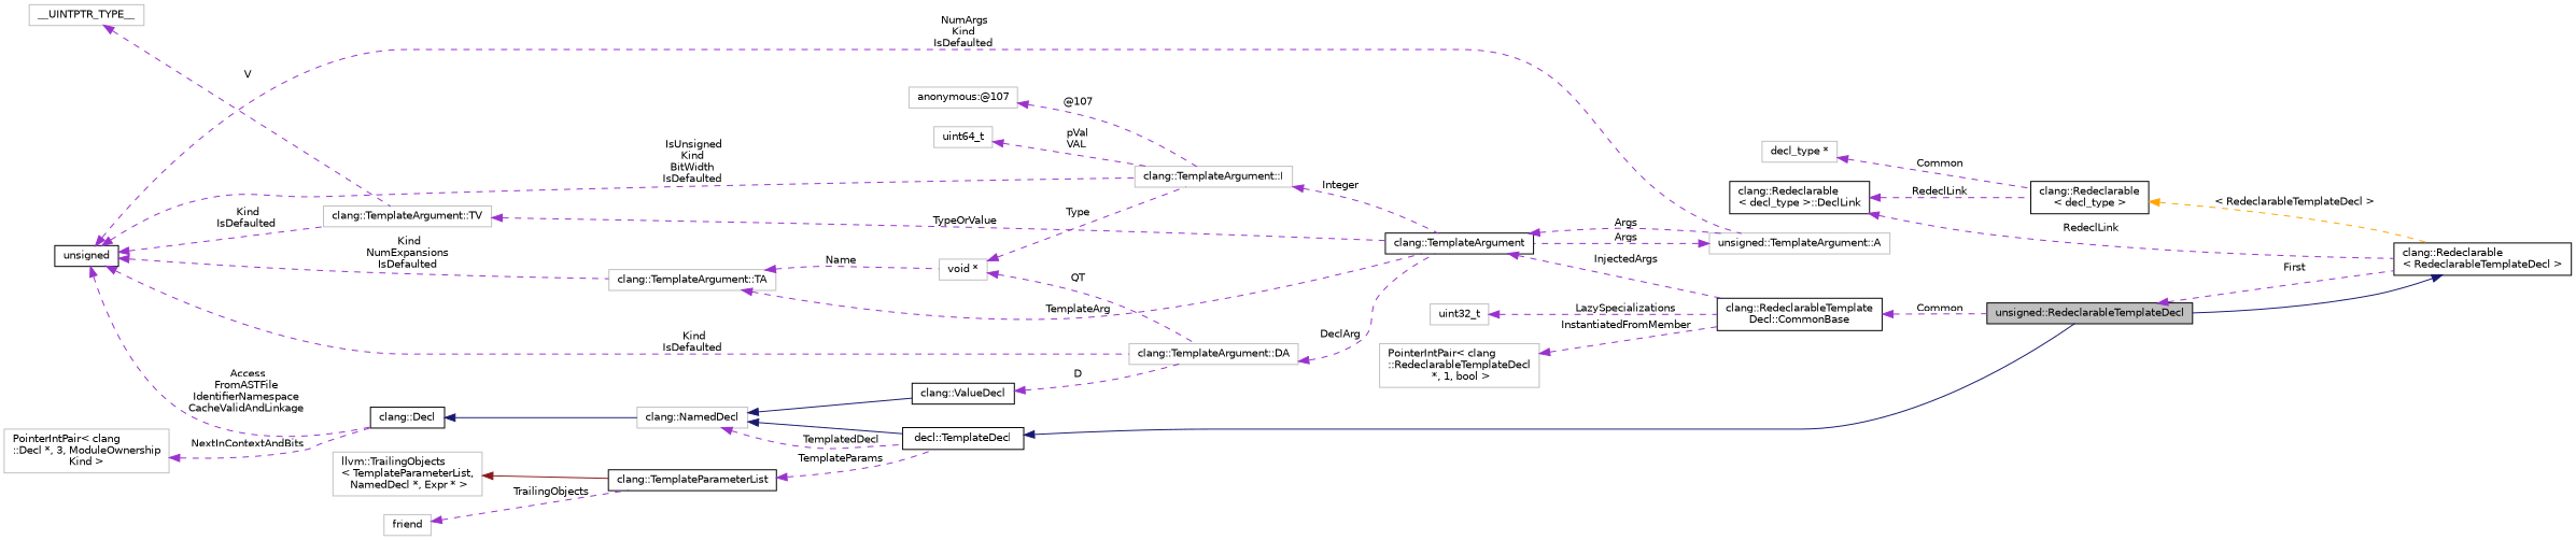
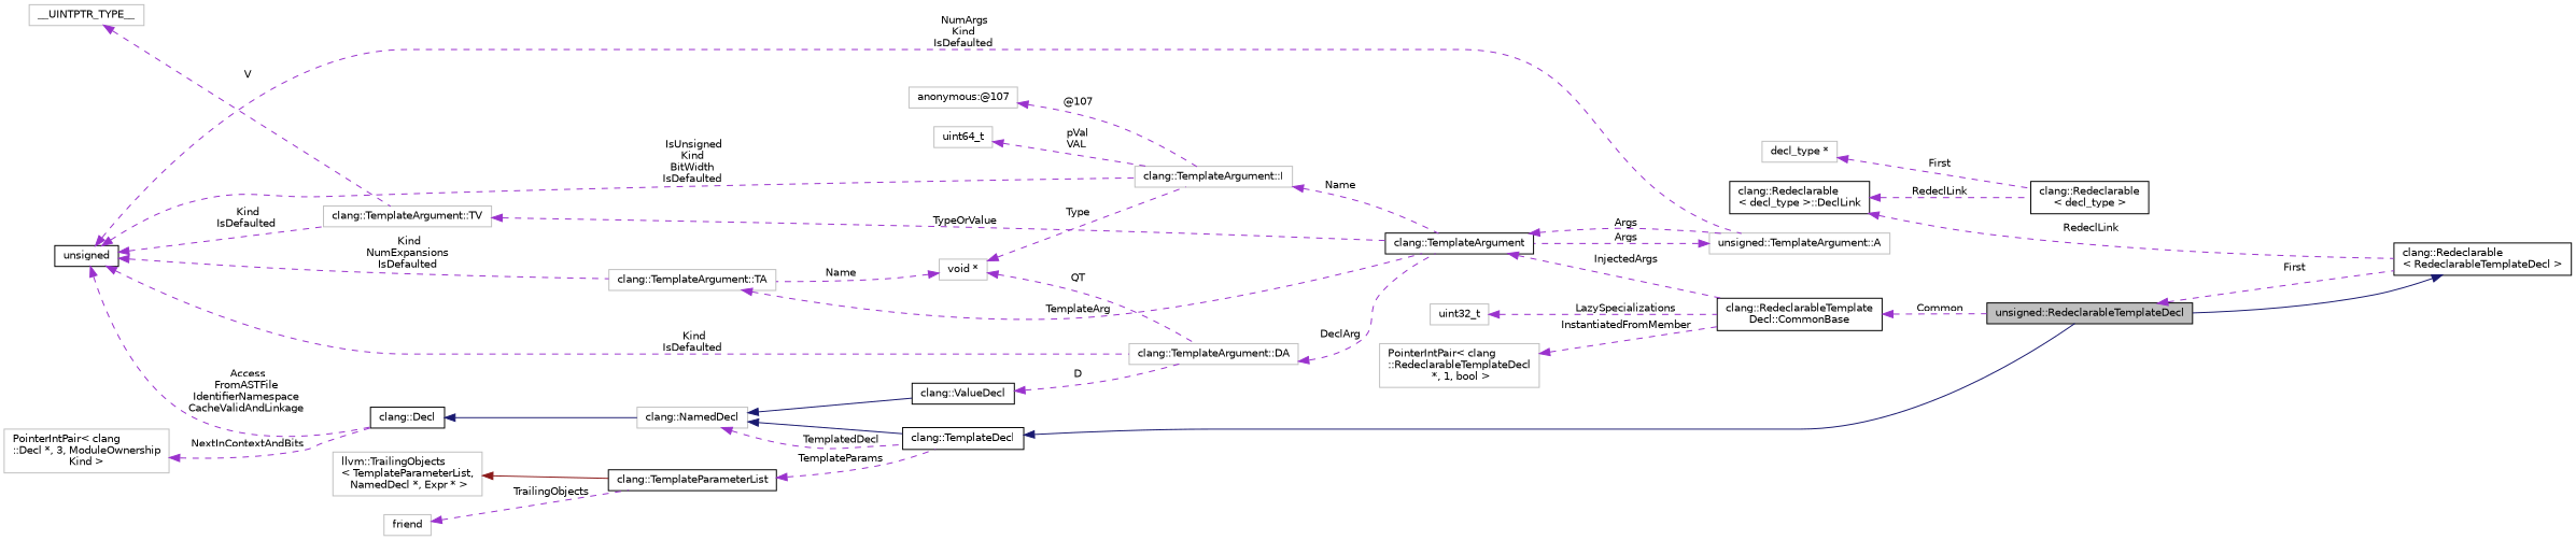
  digraph {
    rankdir=LR
    node [color=grey75 fontname=Helvetica fontsize=10 shape=record]
    edge [color=darkorchid3 dir=back fontname=Helvetica fontsize=10 labelfontname=Helvetica labelfontsize=10 style=dashed]
    n1 [color=black fillcolor=grey75 fontcolor=black height=0.2 label="unsigned::RedeclarableTemplateDecl" style=filled width=0.4]
    n2 [color=black height=0.2 label="clang::Redeclarable\l\< RedeclarableTemplateDecl \>" width=0.4]
-   n3 [color=black height=0.2 label="decl::TemplateDecl" width=0.4]
+   n3 [color=black height=0.2 label="clang::TemplateDecl" width=0.4]
    n4 [height=0.2 label="clang::NamedDecl" width=0.4]
    n5 [color=black height=0.2 label="clang::ValueDecl" width=0.4]
    n6 [height=0.2 label="clang::TemplateArgument::DA" width=0.4]
    n7 [color=black height=0.2 label="clang::Decl" width=0.4]
    n8 [height=0.2 label="PointerIntPair\< clang\l::Decl *, 3, ModuleOwnership\lKind \>" width=0.4]
    n9 [color=black height=0.2 label=unsigned width=0.4]
    n10 [height=0.2 label="clang::TemplateArgument::TA" width=0.4]
    n11 [height=0.2 label="unsigned::TemplateArgument::A" width=0.4]
    n12 [height=0.2 label="clang::TemplateArgument::TV" width=0.4]
    n13 [height=0.2 label="clang::TemplateArgument::I" width=0.4]
    n14 [color=black height=0.2 label="clang::TemplateArgument" width=0.4]
    n15 [color=black height=0.2 label="clang::TemplateParameterList" width=0.4]
    n16 [height=0.2 label="llvm::TrailingObjects\l\< TemplateParameterList,\l NamedDecl *, Expr * \>" width=0.4]
    n17 [height=0.2 label=friend width=0.4]
    n18 [color=black height=0.2 label="clang::Redeclarable\l\< decl_type \>::DeclLink" width=0.4]
    n19 [color=black height=0.2 label="clang::Redeclarable\l\< decl_type \>" width=0.4]
    n20 [height=0.2 label="decl_type *" width=0.4]
    n21 [color=black height=0.2 label="clang::RedeclarableTemplate\lDecl::CommonBase" width=0.4]
    n22 [height=0.2 label="void *" width=0.4]
    n23 [height=0.2 label=__UINTPTR_TYPE__ width=0.4]
    n24 [height=0.2 label=uint64_t width=0.4]
    n25 [height=0.2 label="anonymous:@107" width=0.4]
    n26 [height=0.2 label="PointerIntPair\< clang\l::RedeclarableTemplateDecl\l *, 1, bool \>" width=0.4]
    n27 [height=0.2 label=uint32_t width=0.4]
    n1 -> n2 [label=" First"]
    n2 -> n1 [color=midnightblue style=solid]
    n3 -> n1 [color=midnightblue style=solid]
    n4 -> n3 [color=midnightblue style=solid]
    n4 -> n3 [label=" TemplatedDecl"]
    n4 -> n5 [color=midnightblue style=solid]
    n5 -> n6 [label=" D"]
    n6 -> n14 [label=" DeclArg"]
    n7 -> n4 [color=midnightblue style=solid]
    n8 -> n7 [label=" NextInContextAndBits"]
    n9 -> n6 [label=" Kind\nIsDefaulted"]
    n9 -> n7 [label=" Access\nFromASTFile\nIdentifierNamespace\nCacheValidAndLinkage"]
    n9 -> n10 [label=" Kind\nNumExpansions\nIsDefaulted"]
    n9 -> n11 [label=" NumArgs\nKind\nIsDefaulted"]
    n9 -> n12 [label=" Kind\nIsDefaulted"]
    n9 -> n13 [label=" IsUnsigned\nKind\nBitWidth\nIsDefaulted"]
    n10 -> n14 [label=" TemplateArg"]
    n11 -> n14 [label=" Args"]
    n12 -> n14 [label=" TypeOrValue"]
-   n13 -> n14 [label=" Integer"]
+   n13 -> n14 [label=" Name"]
    n14 -> n11 [label=" Args"]
    n14 -> n21 [label=" InjectedArgs"]
    n15 -> n3 [label=" TemplateParams"]
    n16 -> n15 [color=firebrick4 style=solid]
    n17 -> n15 [label=" TrailingObjects"]
    n18 -> n2 [label=" RedeclLink"]
    n18 -> n19 [label=" RedeclLink"]
-   n19 -> n2 [color=orange label=" \< RedeclarableTemplateDecl \>"]
-   n20 -> n19 [label=" Common"]
+   n20 -> n19 [label=" First"]
    n21 -> n1 [label=" Common"]
    n22 -> n6 [label=" QT"]
-   n10 -> n22 [label=" Name"]
+   n22 -> n10 [label=" Name"]
    n22 -> n13 [label=" Type"]
    n23 -> n12 [label=" V"]
    n24 -> n13 [label=" pVal\nVAL"]
    n25 -> n13 [label=" @107"]
    n26 -> n21 [label=" InstantiatedFromMember"]
    n27 -> n21 [label=" LazySpecializations"]
  }
